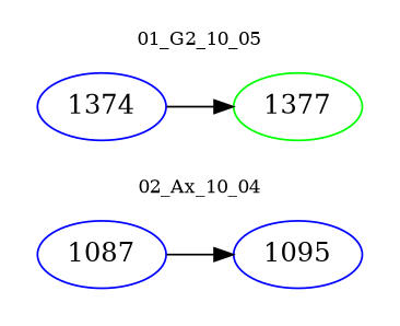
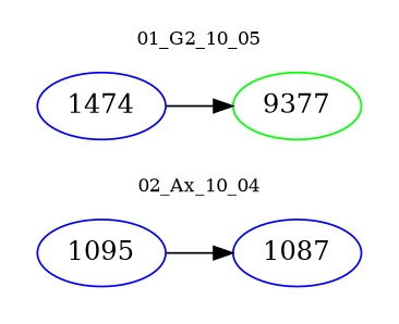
  digraph {
    rankdir=LR
    node [color=blue]
    edge [color=black]
    n1 [label=1087]
    n2 [label=1095]
-   n3 [label=1374]
-   n4 [color=green label=1377]
+   n3 [label=1474]
+   n4 [color=green label=9377]
    subgraph cluster_1 {
      color=white
      fontsize=10
      label="02_Ax_10_04"
      n1
      n2
    }
    subgraph cluster_2 {
      color=white
      fontsize=10
      label="01_G2_10_05"
      n3
      n4
    }
-   n1 -> n2
+   n2 -> n1
    n3 -> n4
  }
